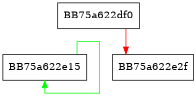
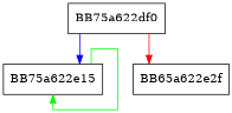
  digraph {
    splines=ortho
    node [shape=box]
    BB75a622df0
    BB75a622e15
-   BB75a622e2f
+   BB75a622e2f [label=BB65a622e2f]
+   BB75a622df0 -> BB75a622e15 [color=blue]
    BB75a622df0 -> BB75a622e2f [color=red]
    BB75a622e15 -> BB75a622e15 [color=green]
  }
